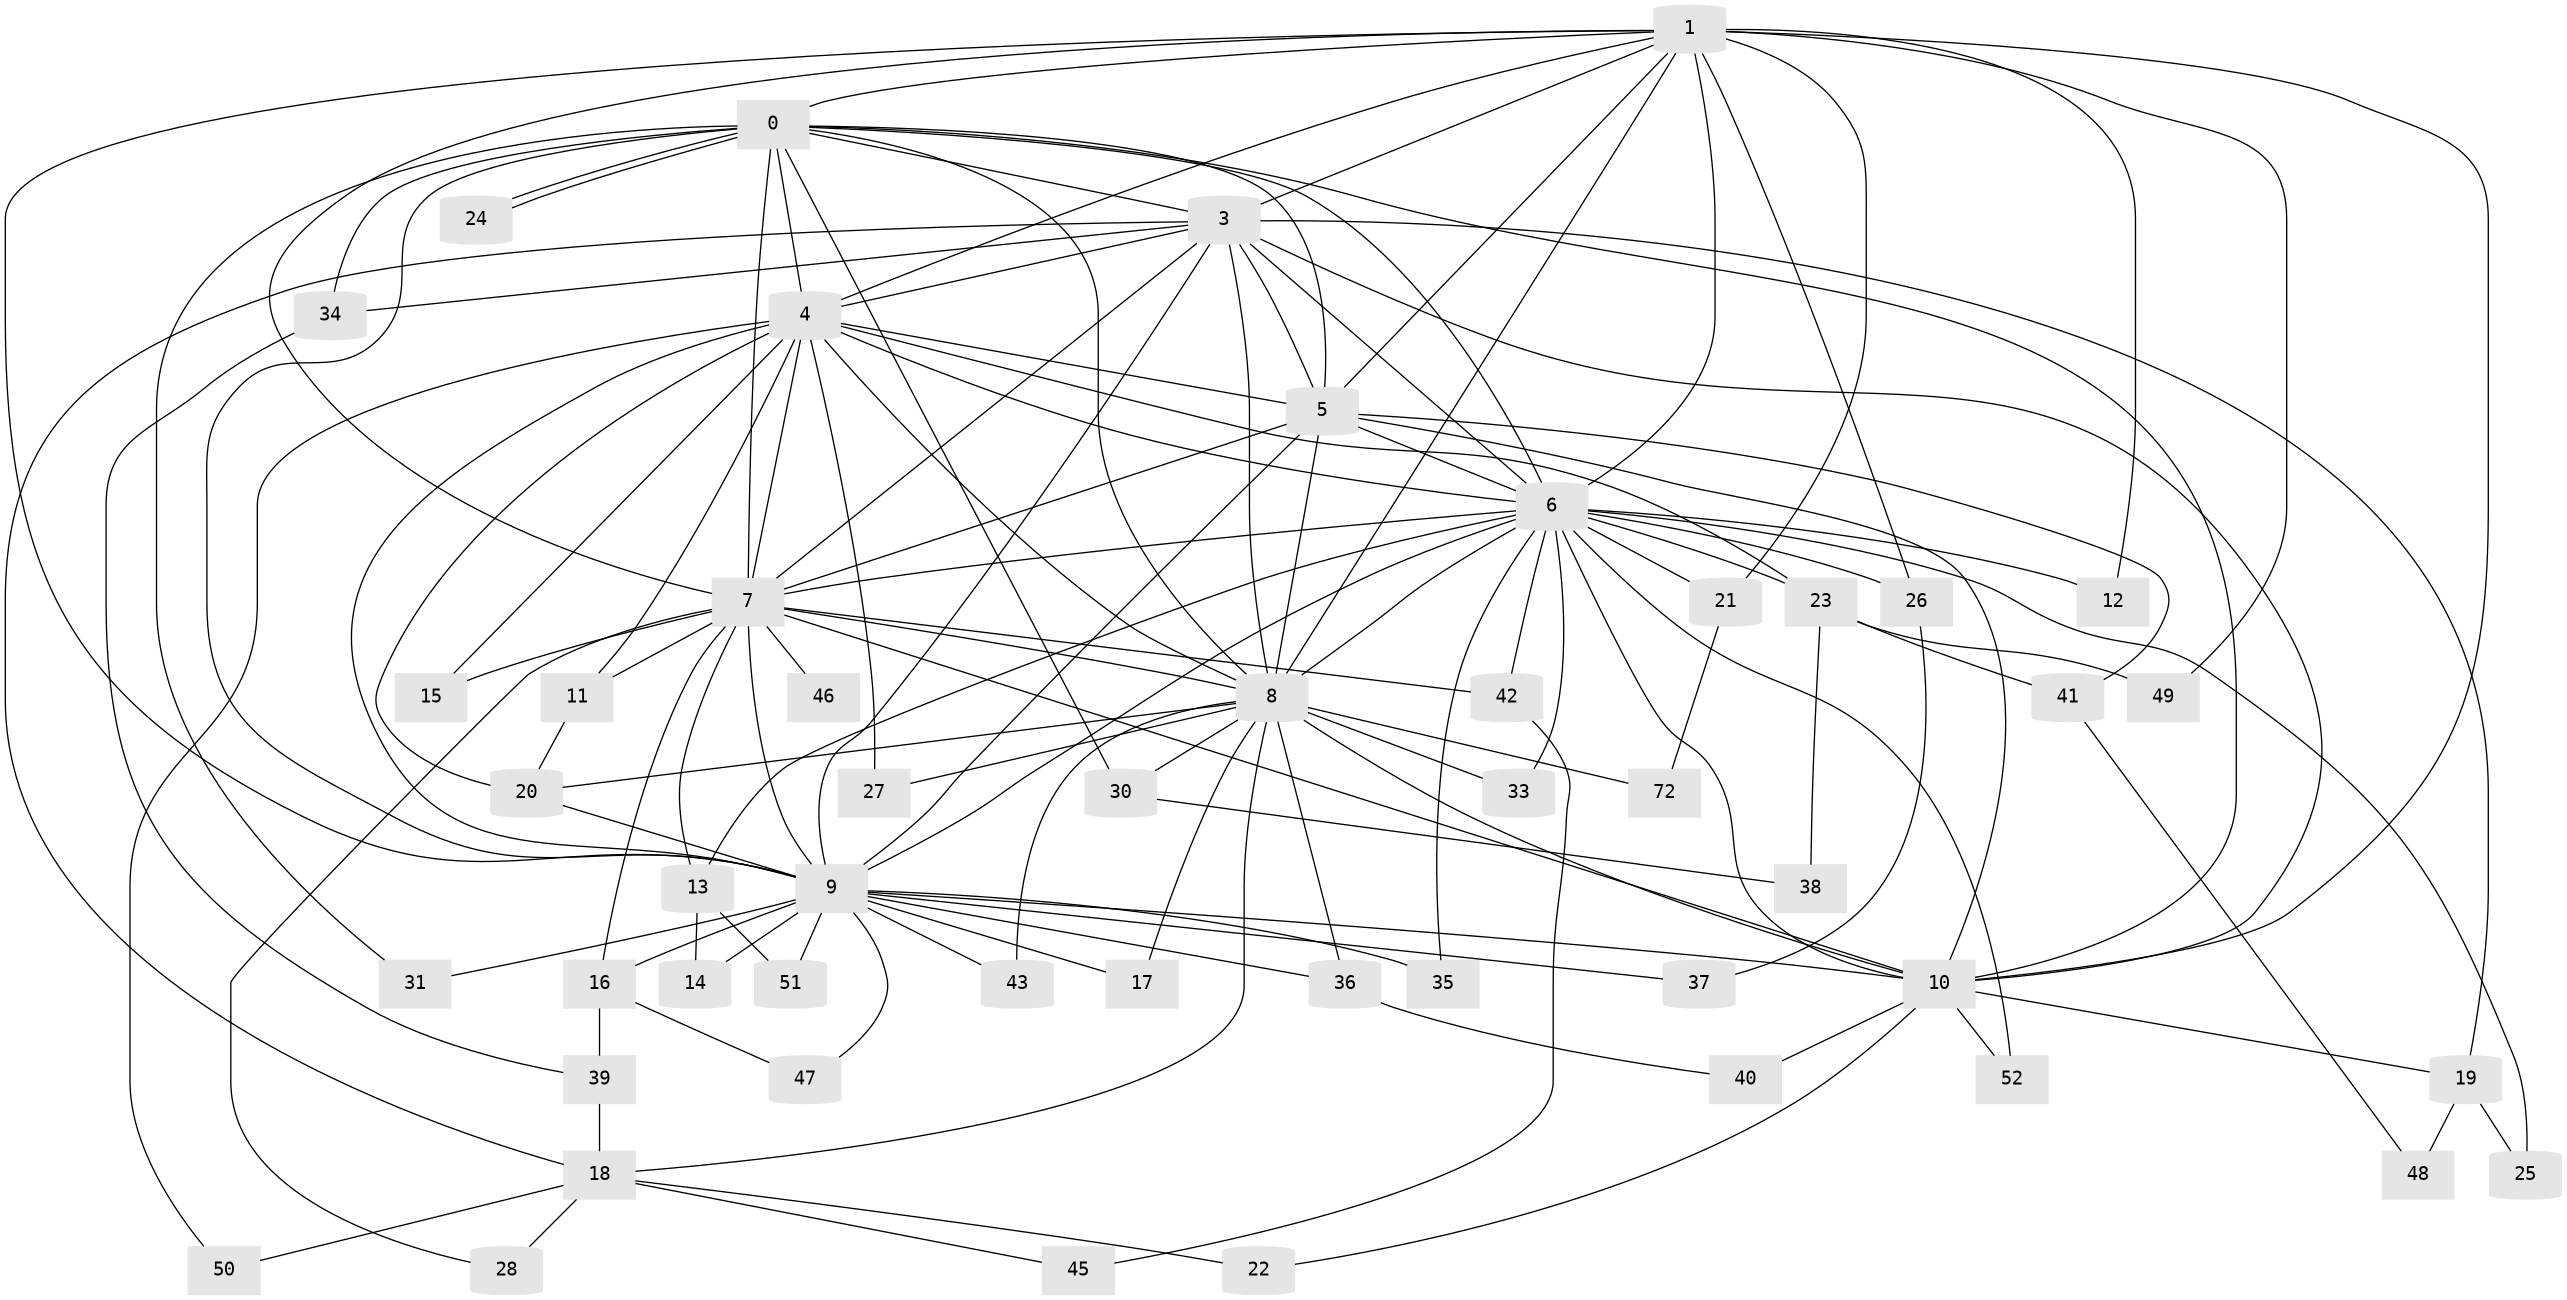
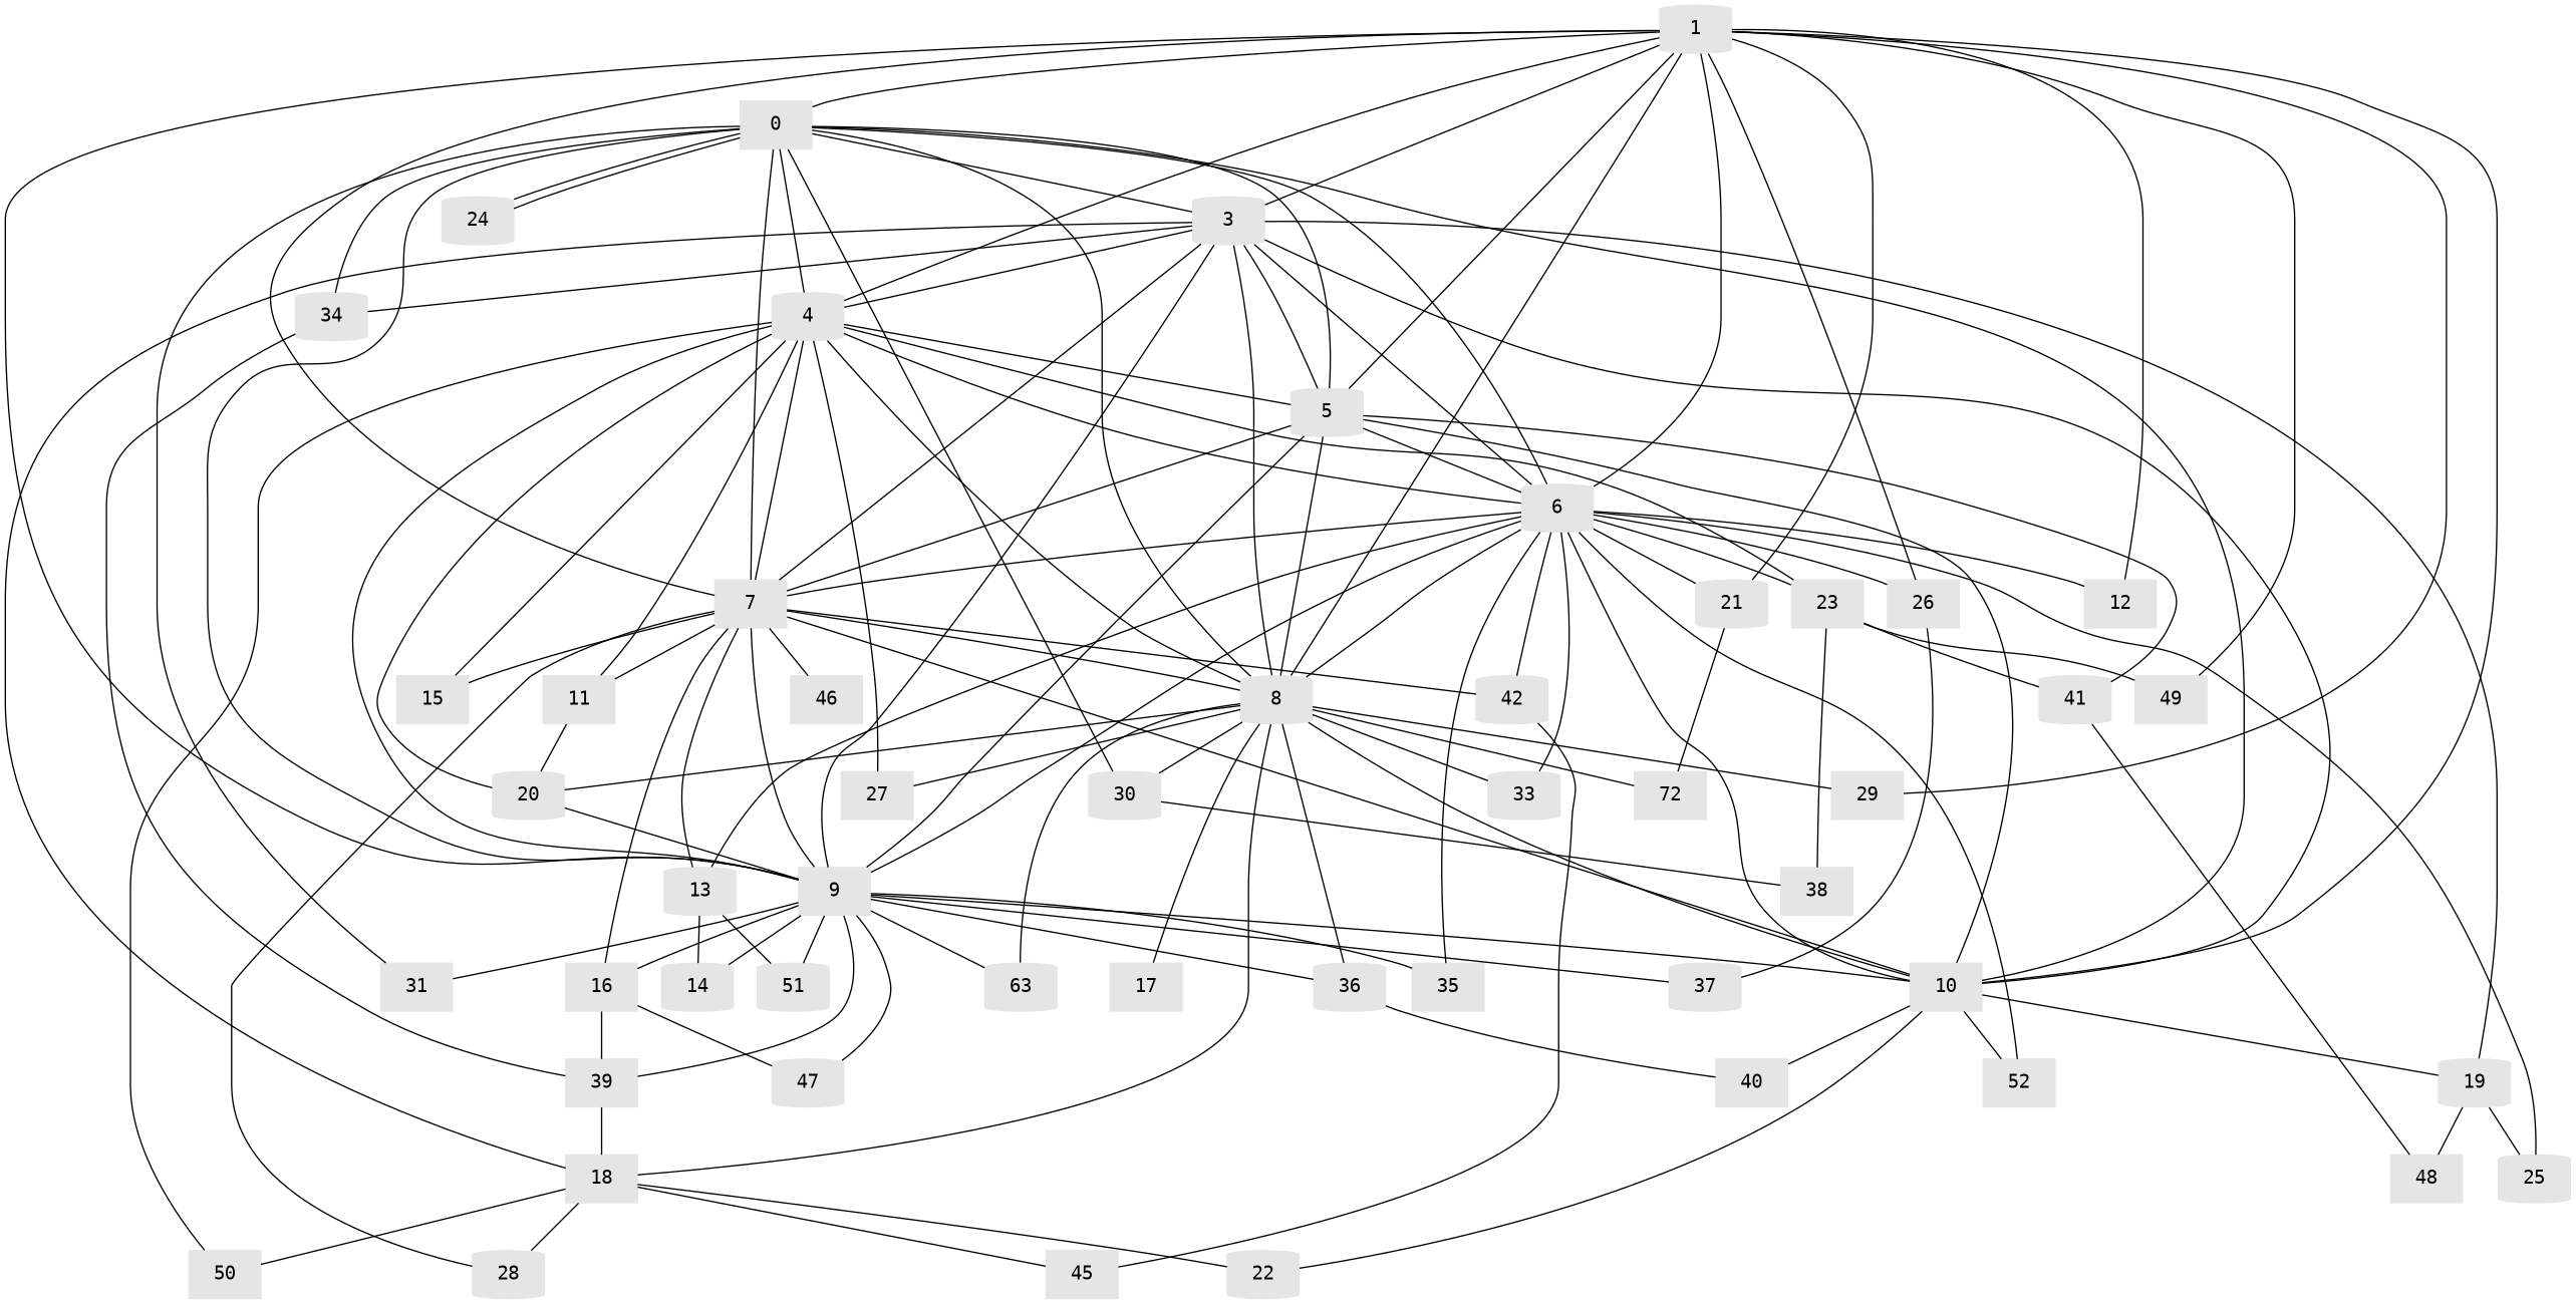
  graph {
    fontname="DejaVu Sans Mono"
    node [color=gray90 fontname="DejaVu Sans Mono" shape=box style=filled]
    edge [fontname="DejaVu Sans Mono"]
    1 [shape=cylinder]
    n2 [label=0]
    3 [shape=cylinder]
    4 [shape=cylinder]
    5 [shape=cylinder]
    6 [shape=cylinder]
    7
    8 [shape=cylinder]
    9
    10
    12
    21 [shape=cylinder]
    26
+   29
    49
    24 [shape=cylinder]
    30 [shape=cylinder]
    31
    34 [shape=cylinder]
    18
    19 [shape=cylinder]
    11
    15
    23
    27
    50
    20 [shape=cylinder]
    41 [shape=cylinder]
    13 [shape=cylinder]
    25 [shape=cylinder]
    33 [shape=cylinder]
    35
    42 [shape=cylinder]
    52
    16
    28 [shape=cylinder]
    46
    17
    n39 [label=72]
    36 [shape=cylinder]
-   43 [shape=cylinder]
+   43 [shape=cylinder label=63]
    14 [shape=cylinder]
    37 [shape=cylinder]
    47 [shape=cylinder]
    51 [shape=cylinder]
    22 [shape=cylinder]
    40
    38
    39
    45
    48
    1 -- n2
    1 -- 3
    1 -- 4
    1 -- 5
    1 -- 6
    1 -- 7
    1 -- 8
    1 -- 9
    1 -- 10
    1 -- 12
    1 -- 21
    1 -- 26
+   1 -- 29
    1 -- 49
    n2 -- 3
    n2 -- 4
    n2 -- 5
    n2 -- 6
    n2 -- 7
    n2 -- 8
    n2 -- 9
    n2 -- 10
    n2 -- 24
    n2 -- 24
    n2 -- 30
    n2 -- 31
    n2 -- 34
    3 -- 4
    3 -- 5
    3 -- 6
    3 -- 7
    3 -- 8
    3 -- 9
    3 -- 10
    3 -- 34
    3 -- 18
    3 -- 19
    4 -- 5
    4 -- 6
    4 -- 7
    4 -- 8
    4 -- 9
    4 -- 11
    4 -- 15
    4 -- 23
    4 -- 27
    4 -- 50
    4 -- 20
    5 -- 6
    5 -- 7
    5 -- 8
    5 -- 9
    5 -- 10
    5 -- 41
    6 -- 7
    6 -- 8
    6 -- 9
    6 -- 10
    6 -- 12
    6 -- 21
    6 -- 26
    6 -- 23
    6 -- 13
    6 -- 25
    6 -- 33
    6 -- 35
    6 -- 42
    6 -- 52
    7 -- 8
    7 -- 9
    7 -- 10
    7 -- 11
    7 -- 15
    7 -- 13
    7 -- 42
    7 -- 16
    7 -- 28
    7 -- 46
    8 -- 10
+   8 -- 29
    8 -- 30
    8 -- 18
    8 -- 27
    8 -- 20
    8 -- 33
    8 -- 17
    8 -- n39
    8 -- 36
    8 -- 43
    9 -- 10
    9 -- 31
    9 -- 35
    9 -- 16
-   9 -- 17
+   9 -- 39
    9 -- 36
    9 -- 43
    9 -- 14
    9 -- 37
    9 -- 47
    9 -- 51
    10 -- 19
    10 -- 52
    10 -- 22
    10 -- 40
    21 -- n39
    26 -- 37
    30 -- 38
    34 -- 39
    18 -- 50
    18 -- 28
    18 -- 22
    18 -- 45
    19 -- 25
    19 -- 48
    11 -- 20
    23 -- 49
    23 -- 41
    23 -- 38
    20 -- 9
    41 -- 48
    13 -- 14
    13 -- 51
    42 -- 45
    16 -- 47
    16 -- 39
    36 -- 40
    39 -- 18
  }
